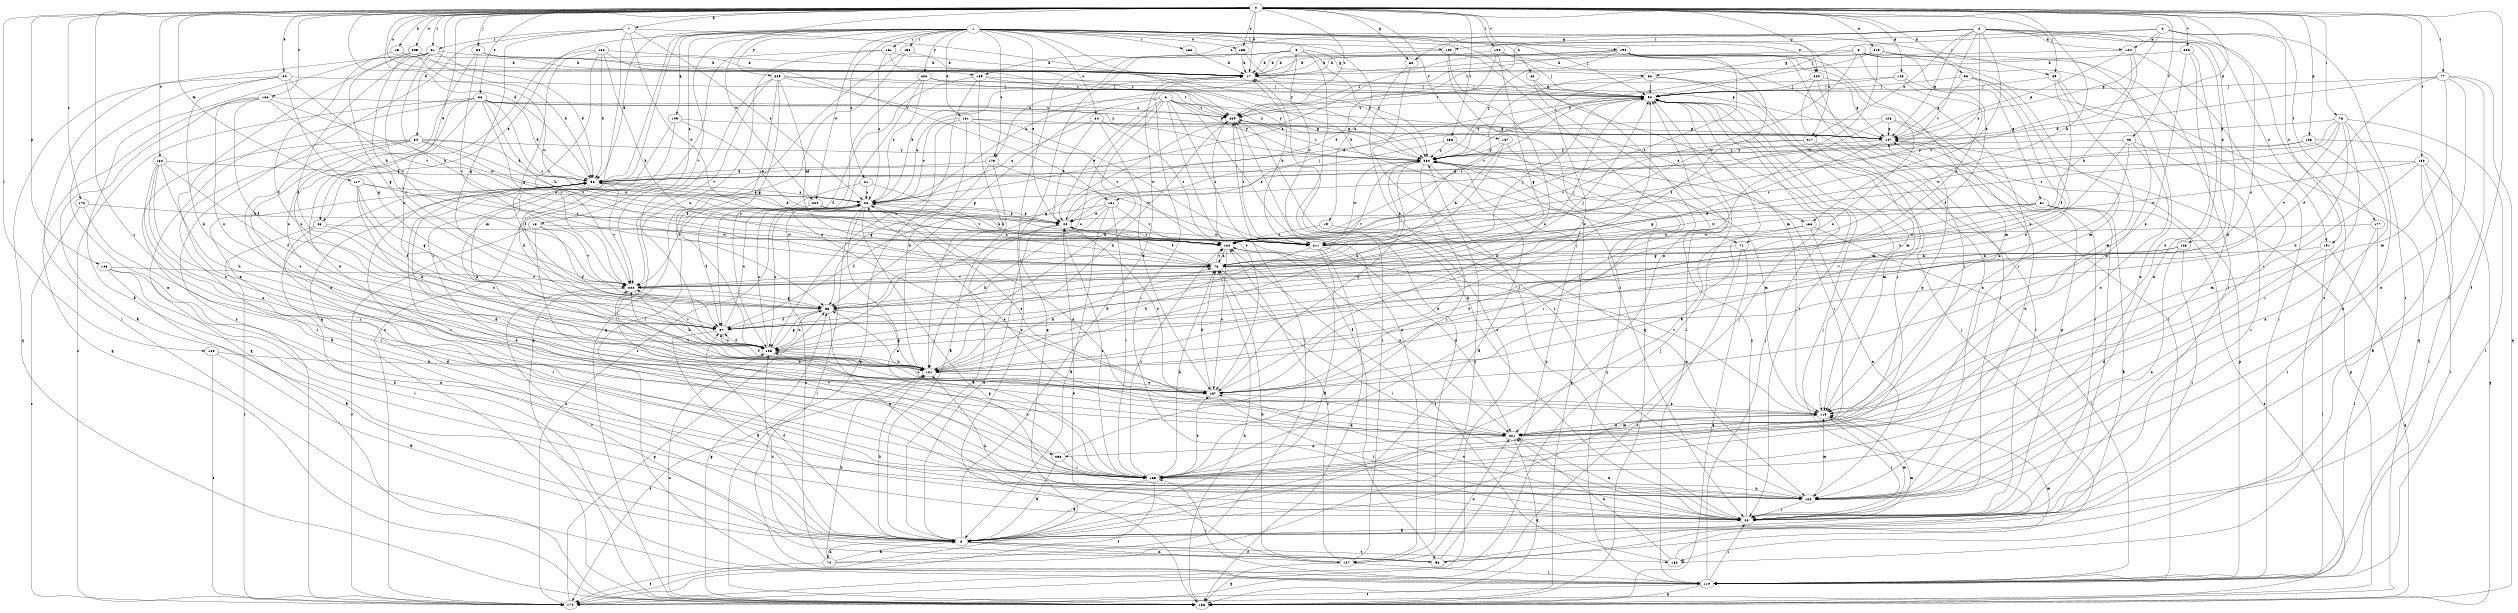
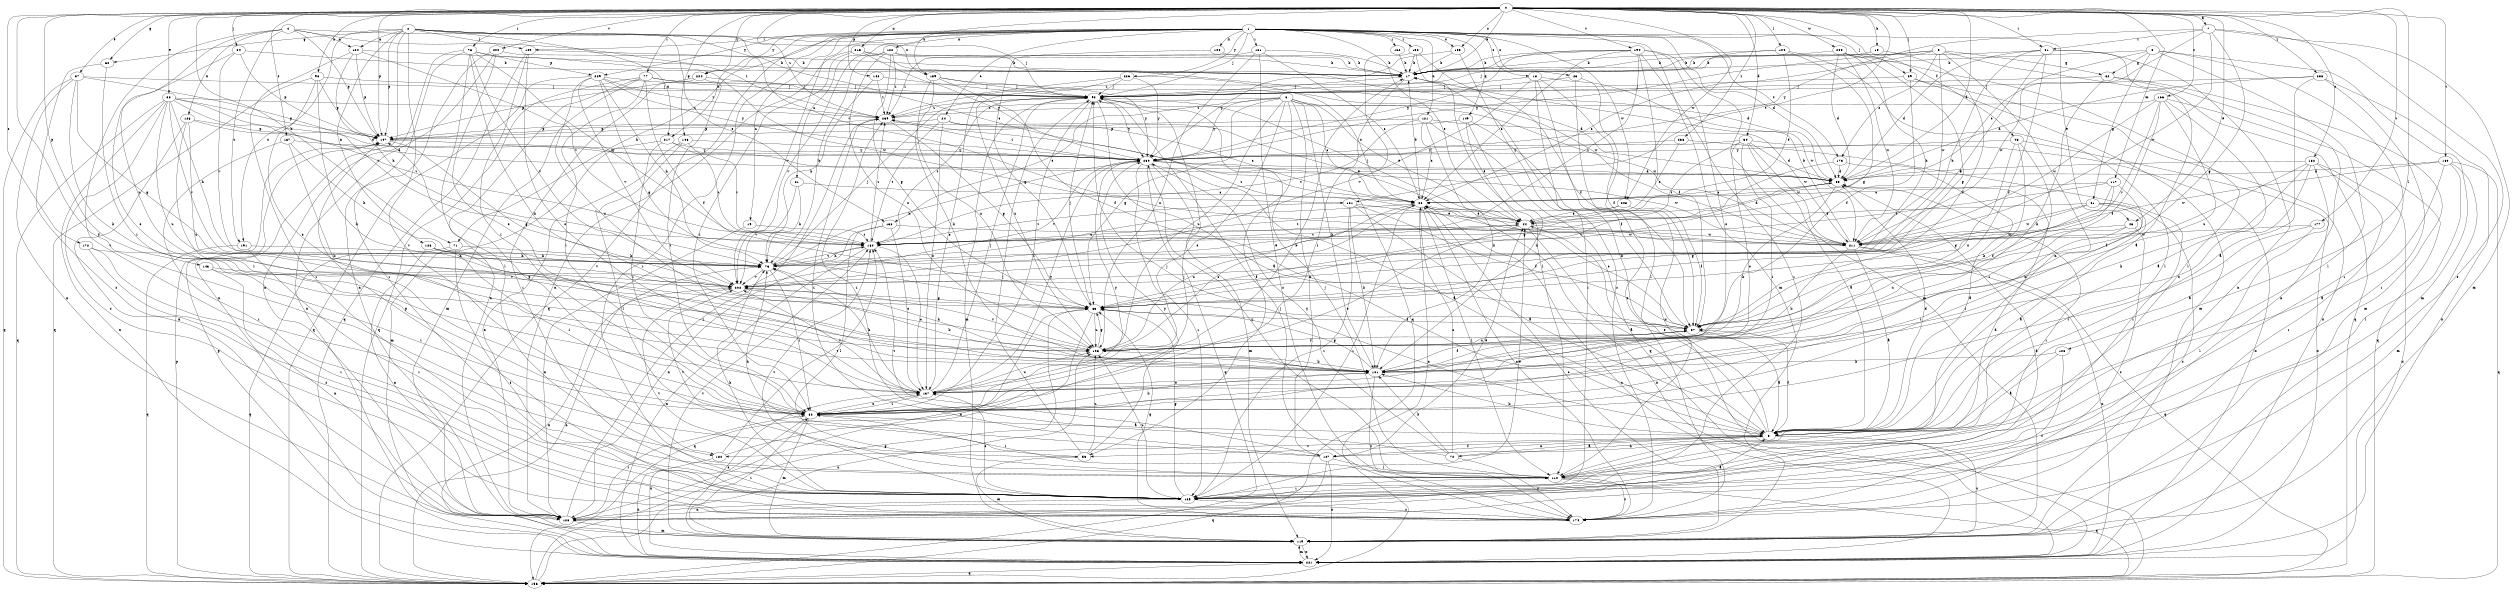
  strict digraph {
    0
    7
    15
    17
    34
    35
-   37 [label=30]
+   37
    38
    43
    48
    53
    60
    71
    76
    77
    81
    84
    89
    98
    104
    108
    117
    132
    135
    142
    143
    146
    147
    166
    167
    172
    177
    180
    181
    189
    194
    200
    205
    208
    215
    224
    233
    236
    239
    119
    26
    211
    230
    63
    174
    n51 [label=57]
    92
    82
    221
    137
    8
    184
    165
    202
    101
    156
    128
    193
    73
    110
    44
    1
    18
    19
    21
    23
    24
+   100
    109
    121
    122
    149
    158
    161
    162
    173
    217
    226
    229
    2
    123
    124
    136
    182
    191
    3
    61
    62
    4
    126
    5
    127
    6
    72
    0 -> 7 [label=a]
    0 -> 15 [label=b]
    0 -> 17 [label=b]
    0 -> 34 [label=d]
    0 -> 35 [label=d]
    0 -> 37 [label=e]
    0 -> 38 [label=e]
    0 -> 43 [label=e]
    0 -> 48 [label=f]
    0 -> 53 [label=f]
    0 -> 60 [label=g]
    0 -> 71 [label=h]
    0 -> 76 [label=i]
    0 -> 77 [label=i]
    0 -> 81 [label=i]
    0 -> 84 [label=j]
    0 -> 89 [label=j]
    0 -> 98 [label=k]
    0 -> 104 [label=l]
    0 -> 108 [label=l]
    0 -> 117 [label=m]
    0 -> 132 [label=o]
    0 -> 135 [label=o]
    0 -> 142 [label=p]
    0 -> 143 [label=p]
    0 -> 146 [label=p]
    0 -> 147 [label=p]
    0 -> 166 [label=s]
    0 -> 167 [label=s]
    0 -> 172 [label=s]
    0 -> 177 [label=t]
    0 -> 180 [label=t]
    0 -> 181 [label=t]
    0 -> 189 [label=u]
    0 -> 194 [label=v]
    0 -> 200 [label=v]
    0 -> 205 [label=w]
    0 -> 208 [label=w]
    0 -> 215 [label=x]
    0 -> 224 [label=y]
    0 -> 233 [label=z]
    0 -> 236 [label=z]
    0 -> 239 [label=z]
    7 -> 81 [label=i]
    7 -> 119 [label=m]
    7 -> 26 [label=c]
    7 -> 211 [label=w]
    7 -> 230 [label=y]
    7 -> 63 [label=g]
    7 -> 174 [label=s]
    15 -> 17 [label=b]
    15 -> n51 [label=f]
    17 -> 92 [label=j]
    17 -> 82 [label=i]
    34 -> 35 [label=d]
    34 -> 211 [label=w]
    34 -> 230 [label=y]
    34 -> 82 [label=i]
    34 -> 221 [label=x]
    34 -> 137 [label=o]
    34 -> 8 [label=a]
    34 -> 184 [label=t]
    35 -> 26 [label=c]
    35 -> 165 [label=r]
    35 -> 202 [label=v]
    35 -> 101 [label=k]
    37 -> 63 [label=g]
    37 -> 92 [label=j]
    37 -> 184 [label=t]
    37 -> 101 [label=k]
    37 -> 156 [label=q]
    37 -> 128 [label=n]
    38 -> 35 [label=d]
    38 -> 147 [label=p]
    38 -> 239 [label=z]
    38 -> 174 [label=s]
    38 -> 221 [label=x]
    38 -> 184 [label=t]
    38 -> 202 [label=v]
    38 -> 156 [label=q]
    38 -> 193 [label=u]
    38 -> 73 [label=h]
    43 -> 211 [label=w]
    43 -> 174 [label=s]
    43 -> 82 [label=i]
    43 -> 193 [label=u]
    48 -> 230 [label=y]
    48 -> 82 [label=i]
    48 -> 221 [label=x]
    48 -> 101 [label=k]
    48 -> 193 [label=u]
    53 -> 119 [label=m]
    53 -> 230 [label=y]
    53 -> 92 [label=j]
    53 -> 202 [label=v]
    53 -> 193 [label=u]
    60 -> 174 [label=s]
    60 -> 82 [label=i]
    71 -> 174 [label=s]
    71 -> 156 [label=q]
    71 -> 73 [label=h]
-   76 -> 147 [label=p]
+   76 -> 229 [label=p]
    76 -> 211 [label=w]
    76 -> 184 [label=t]
    76 -> 165 [label=r]
    76 -> 202 [label=v]
    76 -> 101 [label=k]
    76 -> 128 [label=n]
    76 -> 110 [label=l]
    77 -> 35 [label=d]
    77 -> 119 [label=m]
    77 -> n51 [label=f]
    77 -> 92 [label=j]
    77 -> 82 [label=i]
    77 -> 156 [label=q]
    77 -> 128 [label=n]
    81 -> 17 [label=b]
    81 -> 35 [label=d]
    81 -> n51 [label=f]
    81 -> 8 [label=a]
    81 -> 202 [label=v]
    81 -> 128 [label=n]
    81 -> 73 [label=h]
    84 -> 17 [label=b]
    84 -> 147 [label=p]
    84 -> 137 [label=o]
    84 -> 202 [label=v]
    89 -> 119 [label=m]
    89 -> n51 [label=f]
    89 -> 92 [label=j]
    89 -> 221 [label=x]
    98 -> 147 [label=p]
    98 -> 92 [label=j]
    98 -> 137 [label=o]
    98 -> 101 [label=k]
    98 -> 156 [label=q]
    104 -> 17 [label=b]
    104 -> 63 [label=g]
    104 -> 92 [label=j]
    104 -> 110 [label=l]
    104 -> 44 [label=e]
    108 -> 174 [label=s]
    108 -> 8 [label=a]
    108 -> 101 [label=k]
    117 -> 26 [label=c]
    117 -> 63 [label=g]
    117 -> n51 [label=f]
    117 -> 184 [label=t]
    117 -> 101 [label=k]
    132 -> 35 [label=d]
    132 -> n51 [label=f]
    132 -> 221 [label=x]
    132 -> 137 [label=o]
    132 -> 165 [label=r]
    132 -> 101 [label=k]
    135 -> 17 [label=b]
    135 -> 230 [label=y]
    135 -> 174 [label=s]
    142 -> 239 [label=z]
-   142 -> n51 [label=f]
+   158 -> n51 [label=f]
    142 -> 92 [label=j]
    142 -> 73 [label=h]
    143 -> 82 [label=i]
-   143 -> 8 [label=a]
+   132 -> 8 [label=a]
    143 -> 202 [label=v]
    143 -> 128 [label=n]
    146 -> 230 [label=y]
    146 -> 184 [label=t]
    146 -> 128 [label=n]
    146 -> 110 [label=l]
    147 -> 230 [label=y]
    147 -> 63 [label=g]
    166 -> 239 [label=z]
    166 -> 211 [label=w]
    166 -> n51 [label=f]
    166 -> 8 [label=a]
    166 -> 202 [label=v]
    166 -> 156 [label=q]
    166 -> 193 [label=u]
    167 -> 230 [label=y]
    167 -> 165 [label=r]
    167 -> 101 [label=k]
    167 -> 73 [label=h]
    172 -> 174 [label=s]
    172 -> 165 [label=r]
-   172 -> 44 [label=h]
+   172 -> 73 [label=h]
    177 -> 211 [label=w]
    177 -> 82 [label=i]
    177 -> 110 [label=l]
    180 -> 35 [label=d]
    180 -> 119 [label=m]
    180 -> 211 [label=w]
    180 -> 8 [label=a]
    180 -> 156 [label=q]
    180 -> 110 [label=l]
    181 -> n51 [label=f]
    181 -> 8 [label=a]
    181 -> 184 [label=t]
    181 -> 165 [label=r]
    181 -> 101 [label=k]
    181 -> 44 [label=e]
    189 -> 230 [label=y]
    189 -> n51 [label=f]
    189 -> 92 [label=j]
    189 -> 101 [label=k]
    189 -> 193 [label=u]
    194 -> 17 [label=b]
    194 -> 239 [label=z]
    194 -> 119 [label=m]
    194 -> 26 [label=c]
    194 -> 230 [label=y]
    194 -> n51 [label=f]
    194 -> 137 [label=o]
    194 -> 184 [label=t]
    194 -> 165 [label=r]
    200 -> 17 [label=b]
    200 -> 221 [label=x]
    200 -> 137 [label=o]
    200 -> 128 [label=n]
    205 -> 17 [label=b]
    205 -> 35 [label=d]
    205 -> 211 [label=w]
    205 -> 63 [label=g]
    205 -> 73 [label=h]
    205 -> 110 [label=l]
    208 -> n51 [label=f]
    208 -> 184 [label=t]
    208 -> 44 [label=e]
    215 -> 17 [label=b]
    215 -> 211 [label=w]
    215 -> 230 [label=y]
    215 -> 82 [label=i]
    215 -> 128 [label=n]
    224 -> 147 [label=p]
    224 -> 92 [label=j]
    224 -> 82 [label=i]
    224 -> 165 [label=r]
    233 -> 35 [label=d]
    233 -> 92 [label=j]
-   221 -> 233 [label=x]
+   233 -> 221 [label=x]
    233 -> 8 [label=a]
    233 -> 165 [label=r]
    236 -> 230 [label=y]
    236 -> 165 [label=r]
    236 -> 44 [label=e]
    239 -> 147 [label=p]
    239 -> 63 [label=g]
-   239 -> 101 [label=k]
    119 -> 26 [label=c]
    119 -> 82 [label=i]
    119 -> 221 [label=x]
-   137 -> 119 [label=o]
+   119 -> 137 [label=o]
    119 -> 184 [label=t]
    26 -> 17 [label=b]
-   26 -> 35 [label=d]
    26 -> 221 [label=x]
    26 -> 165 [label=r]
    26 -> 128 [label=n]
    26 -> 193 [label=u]
    26 -> 110 [label=l]
    26 -> 44 [label=e]
    211 -> 17 [label=b]
    211 -> 239 [label=z]
    211 -> 221 [label=x]
    211 -> 8 [label=a]
    211 -> 101 [label=k]
    211 -> 156 [label=q]
    230 -> 35 [label=d]
    230 -> 239 [label=z]
    230 -> 119 [label=m]
    230 -> 211 [label=w]
    230 -> 8 [label=a]
    230 -> 165 [label=r]
    230 -> 202 [label=v]
    230 -> 156 [label=q]
    230 -> 73 [label=h]
    63 -> n51 [label=f]
    63 -> 92 [label=j]
+   63 -> 156 [label=q]
    63 -> 128 [label=n]
    63 -> 193 [label=u]
    174 -> 26 [label=c]
    174 -> 63 [label=g]
    174 -> 92 [label=j]
    n51 -> 26 [label=c]
    n51 -> 8 [label=a]
    n51 -> 193 [label=u]
    92 -> 239 [label=z]
    92 -> 119 [label=m]
    92 -> 230 [label=y]
    92 -> 82 [label=i]
    92 -> 8 [label=a]
    92 -> 184 [label=t]
    82 -> 17 [label=b]
    82 -> 147 [label=p]
    82 -> 119 [label=m]
    82 -> 230 [label=y]
    82 -> 221 [label=x]
    82 -> 137 [label=o]
    82 -> 8 [label=a]
    82 -> 101 [label=k]
    221 -> 147 [label=p]
    221 -> 119 [label=m]
    221 -> 26 [label=c]
    221 -> 156 [label=q]
    137 -> 230 [label=y]
    137 -> 92 [label=j]
    137 -> 82 [label=i]
    137 -> 202 [label=v]
    137 -> 193 [label=u]
    137 -> 73 [label=h]
    8 -> 17 [label=b]
    8 -> 35 [label=d]
    8 -> 53 [label=f]
-   8 -> 119 [label=m]
+   8 -> 119 [label=u]
    8 -> n51 [label=f]
    8 -> 92 [label=j]
    8 -> 101 [label=k]
    8 -> 44 [label=e]
    8 -> 182 [label=t]
    8 -> 127 [label=n]
    8 -> 72 [label=h]
    184 -> 239 [label=z]
    184 -> 221 [label=x]
    184 -> 137 [label=o]
    184 -> 73 [label=h]
    165 -> 63 [label=g]
    165 -> 174 [label=s]
    165 -> 137 [label=o]
    165 -> 8 [label=a]
    165 -> 184 [label=t]
    165 -> 202 [label=v]
    165 -> 128 [label=n]
    165 -> 193 [label=u]
    165 -> 73 [label=h]
    165 -> 44 [label=e]
    202 -> 63 [label=g]
-   202 -> 92 [label=j]
+   18 -> 92 [label=j]
    202 -> 221 [label=x]
    202 -> 101 [label=k]
    101 -> 63 [label=g]
    101 -> 174 [label=s]
    101 -> n51 [label=f]
    101 -> 137 [label=o]
    101 -> 73 [label=h]
    156 -> 147 [label=p]
    156 -> 63 [label=g]
    156 -> 193 [label=u]
    156 -> 73 [label=h]
    128 -> 35 [label=d]
    128 -> 239 [label=z]
    128 -> 119 [label=m]
    128 -> 82 [label=i]
    193 -> 26 [label=c]
    193 -> 63 [label=g]
    193 -> n51 [label=f]
    193 -> 202 [label=v]
    193 -> 101 [label=k]
    73 -> 26 [label=c]
    73 -> 92 [label=j]
    73 -> 82 [label=i]
    73 -> 184 [label=t]
    73 -> 202 [label=v]
    73 -> 44 [label=e]
    110 -> 35 [label=d]
    110 -> 147 [label=p]
    110 -> 230 [label=y]
    110 -> 174 [label=s]
    110 -> 92 [label=j]
    110 -> 82 [label=i]
    110 -> 165 [label=r]
    110 -> 156 [label=q]
    44 -> 35 [label=d]
    44 -> 211 [label=w]
    44 -> 92 [label=j]
    44 -> 137 [label=o]
    44 -> 8 [label=a]
    44 -> 184 [label=t]
    1 -> 35 [label=d]
    1 -> 43 [label=e]
    1 -> 71 [label=h]
    1 -> 89 [label=j]
    1 -> 135 [label=o]
    1 -> 208 [label=w]
    1 -> 224 [label=y]
    1 -> 119 [label=m]
    1 -> 92 [label=j]
    1 -> 165 [label=r]
    1 -> 202 [label=v]
    1 -> 156 [label=q]
    1 -> 44 [label=e]
    1 -> 18 [label=c]
    1 -> 19 [label=c]
    1 -> 21 [label=c]
    1 -> 23 [label=c]
    1 -> 24 [label=c]
+   1 -> 100 [label=k]
    1 -> 109 [label=l]
    1 -> 121 [label=n]
+   1 -> 122 [label=n]
    1 -> 149 [label=q]
    1 -> 158 [label=r]
    1 -> 161 [label=r]
    1 -> 162 [label=r]
    1 -> 173 [label=s]
    1 -> 217 [label=x]
    1 -> 226 [label=y]
    1 -> 229 [label=y]
    18 -> 211 [label=w]
    18 -> 174 [label=s]
    18 -> n51 [label=f]
    18 -> 165 [label=r]
    18 -> 202 [label=v]
    19 -> 184 [label=t]
    19 -> 128 [label=n]
    21 -> 26 [label=c]
    21 -> 202 [label=v]
    21 -> 73 [label=h]
-   23 -> 92 [label=q]
+   23 -> 92 [label=j]
    23 -> 221 [label=x]
    23 -> 110 [label=l]
    24 -> 147 [label=p]
    24 -> 26 [label=c]
    24 -> 137 [label=o]
    24 -> 184 [label=t]
    24 -> 44 [label=e]
+   100 -> 17 [label=b]
+   100 -> 63 [label=g]
    109 -> 17 [label=b]
    109 -> 82 [label=i]
    109 -> 137 [label=o]
    109 -> 156 [label=q]
    121 -> 147 [label=p]
    121 -> 26 [label=c]
    121 -> 211 [label=w]
    121 -> 184 [label=t]
    121 -> 101 [label=k]
    121 -> 156 [label=q]
    122 -> 17 [label=b]
    122 -> 35 [label=d]
    122 -> 239 [label=z]
    122 -> 63 [label=g]
    122 -> 202 [label=v]
    122 -> 193 [label=u]
    122 -> 73 [label=h]
    149 -> 147 [label=p]
    149 -> n51 [label=f]
    149 -> 101 [label=k]
    149 -> 44 [label=e]
    158 -> 17 [label=b]
    158 -> 156 [label=q]
    158 -> 110 [label=l]
    161 -> 17 [label=b]
    161 -> 239 [label=z]
    161 -> 26 [label=c]
    161 -> 174 [label=s]
    161 -> 193 [label=u]
    162 -> 17 [label=b]
    173 -> 35 [label=d]
-   173 -> 211 [label=w]
+   6 -> 211 [label=w]
    173 -> 63 [label=g]
    173 -> 8 [label=a]
    217 -> 119 [label=m]
    217 -> 230 [label=y]
    217 -> 82 [label=i]
    217 -> 184 [label=t]
    226 -> 26 [label=c]
    226 -> 230 [label=y]
    226 -> 92 [label=j]
    226 -> 137 [label=o]
    226 -> 193 [label=u]
    229 -> 239 [label=z]
    229 -> 230 [label=y]
    229 -> 63 [label=g]
    229 -> 92 [label=j]
    229 -> 202 [label=v]
    229 -> 156 [label=q]
-   229 -> 193 [label=f]
+   229 -> 193 [label=u]
    229 -> 73 [label=h]
    2 -> 60 [label=g]
    2 -> 147 [label=p]
    2 -> 181 [label=t]
    2 -> 189 [label=u]
    2 -> 26 [label=c]
    2 -> 221 [label=x]
    2 -> 109 [label=l]
    2 -> 217 [label=x]
    2 -> 123 [label=n]
    2 -> 124 [label=n]
    2 -> 136 [label=o]
    2 -> 182 [label=t]
    2 -> 191 [label=u]
    123 -> 82 [label=i]
    123 -> 202 [label=v]
    123 -> 128 [label=n]
    123 -> 73 [label=h]
    124 -> 17 [label=b]
    124 -> 147 [label=p]
    124 -> 184 [label=t]
    124 -> 165 [label=r]
    124 -> 73 [label=h]
    136 -> 211 [label=w]
    136 -> 137 [label=o]
    136 -> 128 [label=n]
    136 -> 110 [label=l]
    182 -> 92 [label=j]
    182 -> 221 [label=x]
    182 -> 184 [label=t]
    191 -> 165 [label=r]
    191 -> 156 [label=q]
    191 -> 73 [label=h]
-   191 -> 110 [label=l]
    3 -> 17 [label=b]
    3 -> 119 [label=m]
    3 -> 211 [label=w]
    3 -> 165 [label=r]
    3 -> 110 [label=l]
    3 -> 61 [label=g]
    3 -> 62 [label=g]
    61 -> 211 [label=w]
    61 -> 63 [label=g]
    61 -> 174 [label=s]
    61 -> 82 [label=i]
    61 -> 8 [label=a]
    61 -> 44 [label=e]
    62 -> 119 [label=m]
    62 -> 92 [label=j]
-   62 -> 184 [label=t]
    62 -> 101 [label=k]
    62 -> 128 [label=n]
    4 -> 147 [label=p]
    4 -> 239 [label=z]
    4 -> 92 [label=j]
    4 -> 193 [label=u]
    4 -> 124 [label=n]
    4 -> 182 [label=t]
    4 -> 191 [label=u]
+   4 -> 126 [label=n]
    126 -> 35 [label=d]
    126 -> 147 [label=p]
    126 -> 82 [label=i]
    126 -> 128 [label=n]
    126 -> 193 [label=u]
    5 -> 17 [label=b]
    5 -> 26 [label=c]
    5 -> 211 [label=w]
    5 -> 230 [label=y]
    5 -> 156 [label=q]
    5 -> 173 [label=s]
    5 -> 62 [label=g]
    5 -> 127 [label=n]
    127 -> 239 [label=z]
    127 -> 221 [label=x]
    127 -> 184 [label=t]
    127 -> 156 [label=q]
    127 -> 73 [label=h]
    127 -> 110 [label=l]
    127 -> 44 [label=e]
    6 -> 53 [label=f]
    6 -> 239 [label=z]
    6 -> 26 [label=c]
    6 -> 230 [label=y]
    6 -> 63 [label=g]
    6 -> 137 [label=o]
    6 -> 101 [label=k]
    6 -> 193 [label=u]
    6 -> 44 [label=e]
    6 -> 136 [label=o]
    6 -> 127 [label=n]
    72 -> 239 [label=z]
    72 -> 26 [label=c]
    72 -> 230 [label=y]
    72 -> 174 [label=s]
    72 -> 8 [label=a]
    72 -> 101 [label=k]
  }
